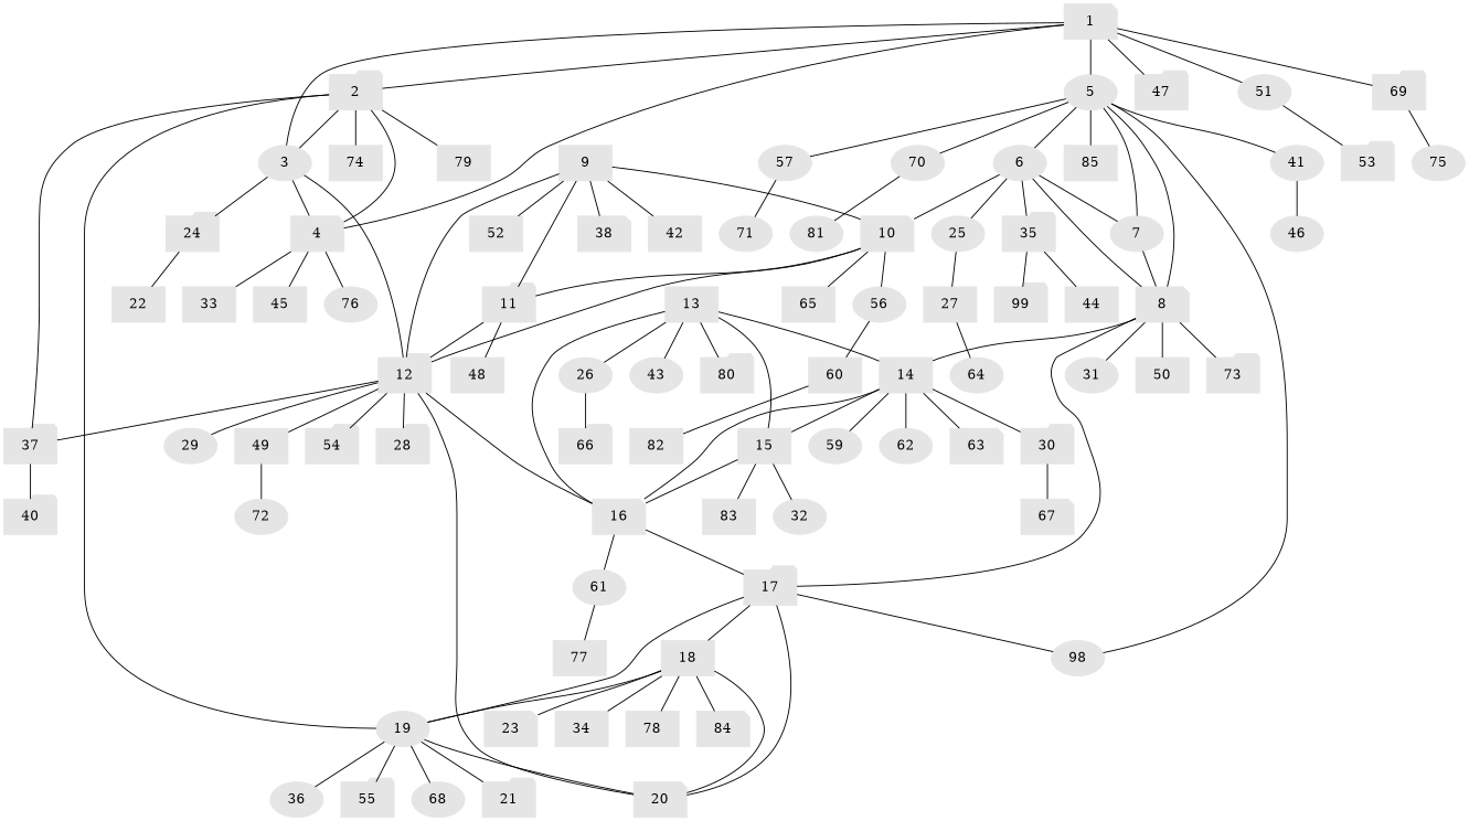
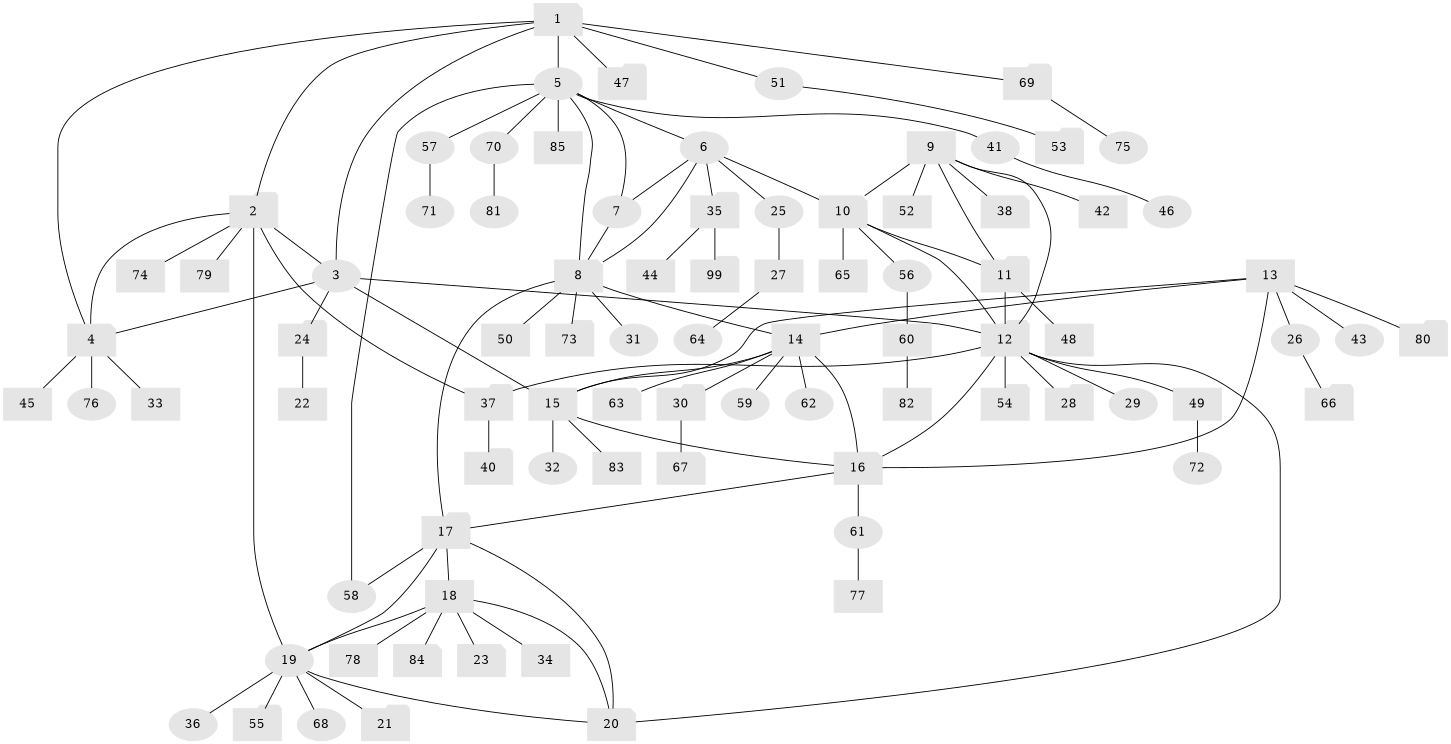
  graph {
    node [color=gray90 shape=ellipse style=filled]
    1 [shape=note]
    2 [shape=folder]
    3
    4 [shape=note]
    5
    47 [shape=folder]
    51
    69 [shape=folder]
    19
    37 [shape=folder]
    74 [shape=box]
    79 [shape=box]
    12 [shape=folder]
    15 [shape=box]
    24 [shape=folder]
    33 [shape=box]
    45 [shape=box]
    76
    6
    7
    8 [shape=note]
    41
    57
-   58 [label=98]
+   58
    70
    85 [shape=box]
    53 [shape=folder]
    75
    20 [shape=note]
    21 [shape=folder]
    36
    55 [shape=folder]
    68
    40 [shape=folder]
    16 [shape=note]
    28 [shape=folder]
    29
    49 [shape=box]
    54 [shape=folder]
    32
    83 [shape=box]
    22 [shape=box]
    10 [shape=note]
    25
    35 [shape=folder]
    14 [shape=box]
    17 [shape=folder]
    31
    50 [shape=box]
    73 [shape=folder]
    46
    71
    81
    11 [shape=folder]
    56
    65 [shape=box]
    27 [shape=box]
    n58 [label=99 shape=folder]
    44 [shape=box]
    30 [shape=folder]
    59
    62
    63 [shape=note]
    18 [shape=box]
    9 [shape=box]
    38 [shape=note]
    42 [shape=box]
    52 [shape=box]
    48 [shape=box]
    60 [shape=box]
    61
    72
    13 [shape=box]
    26
    43
    80 [shape=folder]
    66 [shape=folder]
    67 [shape=note]
    77 [shape=box]
    23 [shape=note]
    34 [shape=box]
    78 [shape=box]
    84 [shape=note]
    64
    82 [shape=box]
    1 -- 2
    1 -- 3
    1 -- 4
    1 -- 5
    1 -- 47
    1 -- 51
    1 -- 69
    2 -- 3
    2 -- 4
    2 -- 19
    2 -- 37
    2 -- 74
    2 -- 79
    3 -- 4
    3 -- 12
+   3 -- 15
    3 -- 24
    4 -- 33
    4 -- 45
    4 -- 76
    5 -- 6
    5 -- 7
    5 -- 8
    5 -- 41
    5 -- 57
    5 -- 58
    5 -- 70
    5 -- 85
    51 -- 53
    69 -- 75
    19 -- 20
    19 -- 21
    19 -- 36
    19 -- 55
    19 -- 68
    37 -- 40
    12 -- 37
    12 -- 20
    12 -- 16
    12 -- 28
    12 -- 29
    12 -- 49
    12 -- 54
    15 -- 16
    15 -- 32
    15 -- 83
    24 -- 22
    6 -- 7
    6 -- 8
    6 -- 10
    6 -- 25
    6 -- 35
    7 -- 8
    8 -- 14
    8 -- 17
    8 -- 31
    8 -- 50
    8 -- 73
    41 -- 46
    57 -- 71
    70 -- 81
    16 -- 17
    16 -- 61
    49 -- 72
    10 -- 12
    10 -- 11
    10 -- 56
    10 -- 65
    25 -- 27
    35 -- n58
    35 -- 44
    14 -- 15
    14 -- 16
    14 -- 30
    14 -- 59
    14 -- 62
    14 -- 63
    17 -- 19
    17 -- 58
    17 -- 20
    17 -- 18
    11 -- 12
    11 -- 48
    56 -- 60
    27 -- 64
    30 -- 67
    18 -- 19
    18 -- 20
    18 -- 23
    18 -- 34
    18 -- 78
    18 -- 84
    9 -- 12
    9 -- 10
    9 -- 11
    9 -- 38
    9 -- 42
    9 -- 52
    60 -- 82
    61 -- 77
    13 -- 15
    13 -- 16
    13 -- 14
    13 -- 26
    13 -- 43
    13 -- 80
    26 -- 66
  }
